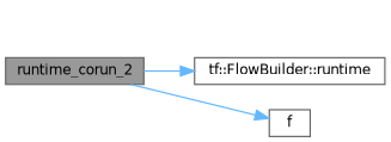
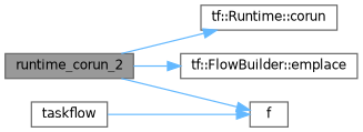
  digraph {
    rankdir=LR
    node [color=grey40 fillcolor=white fontname=Helvetica fontsize=10 shape=box style=filled]
    edge [color=steelblue1 fontname=Helvetica fontsize=10 labelfontname=Helvetica labelfontsize=10 style=solid]
    n1 [color=gray40 fillcolor=grey60 fontcolor=black height=0.2 label=runtime_corun_2 width=0.4]
-   n3 [height=0.2 label="tf::FlowBuilder::runtime" width=0.4]
+   n2 [height=0.2 label="tf::Runtime::corun" width=0.4]
+   n3 [height=0.2 label="tf::FlowBuilder::emplace" width=0.4]
    n4 [height=0.2 label=f width=0.4]
+   n5 [height=0.2 label=taskflow width=0.4]
+   n1 -> n2
    n1 -> n3
    n1 -> n4
+   n5 -> n4
  }
